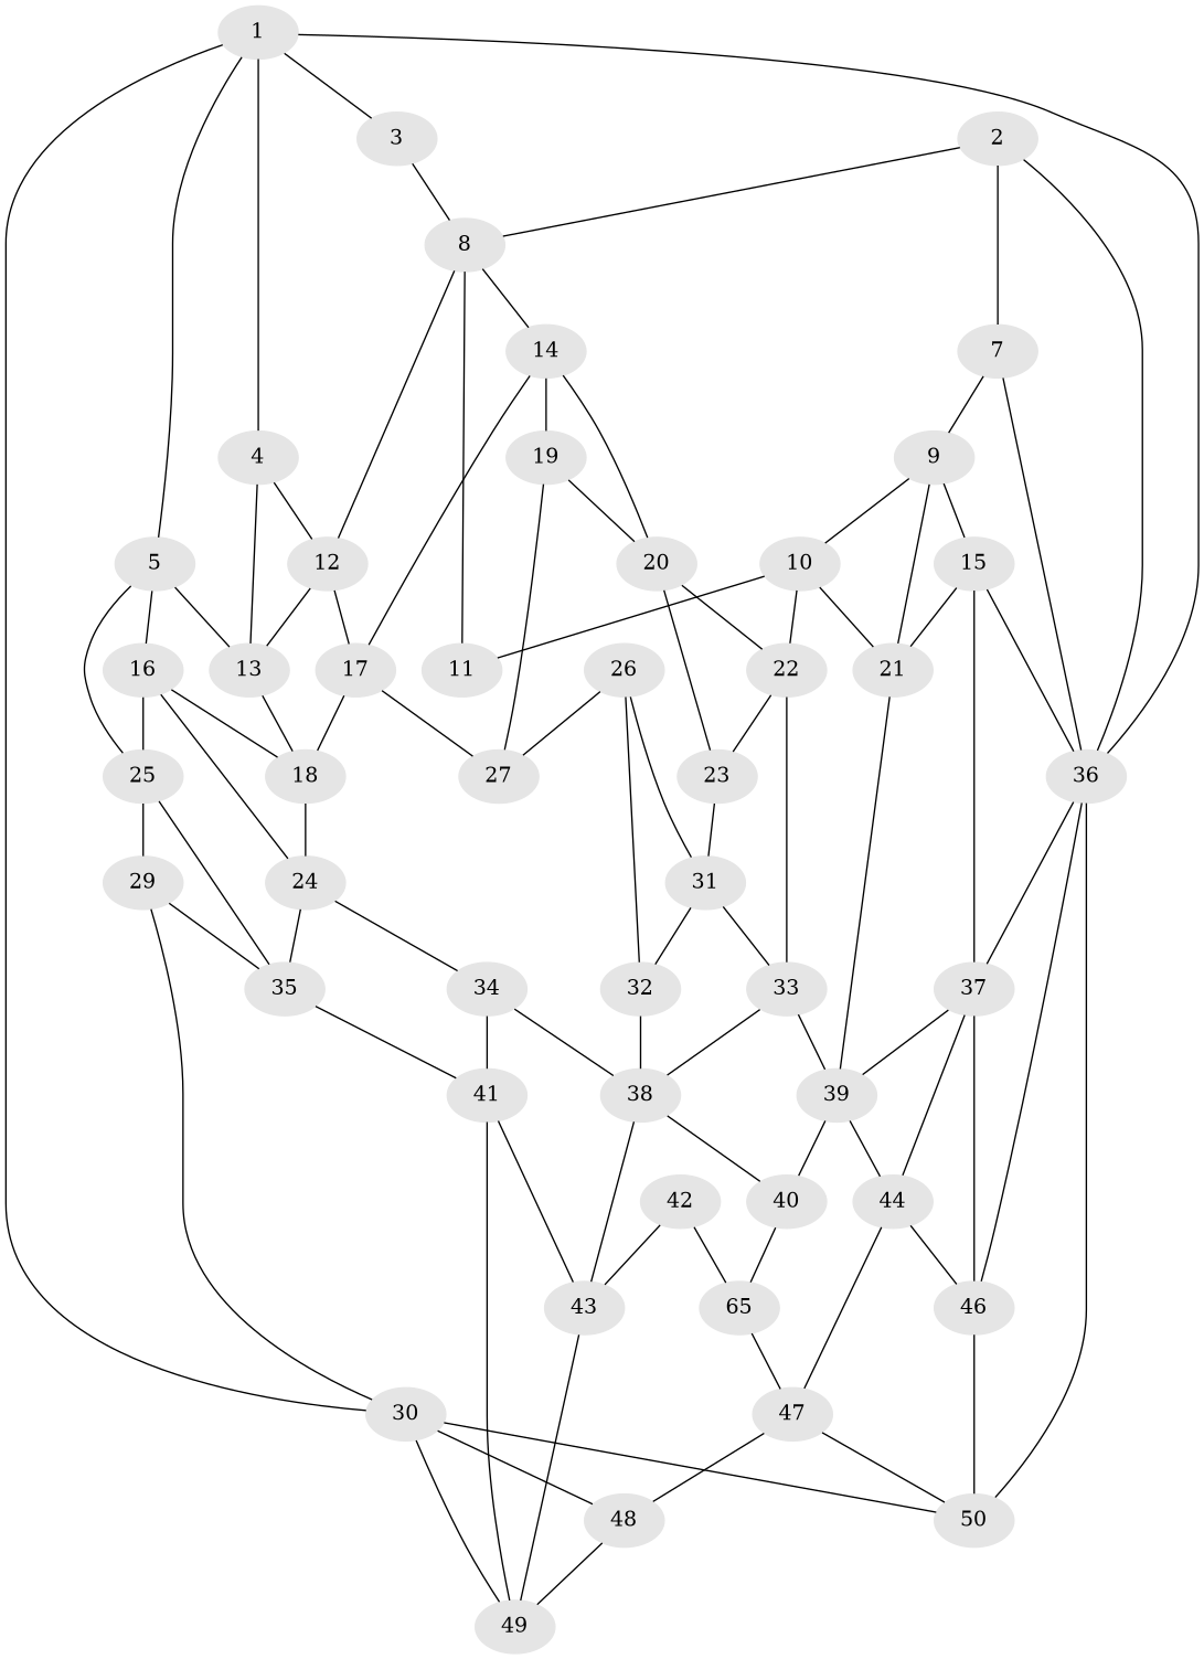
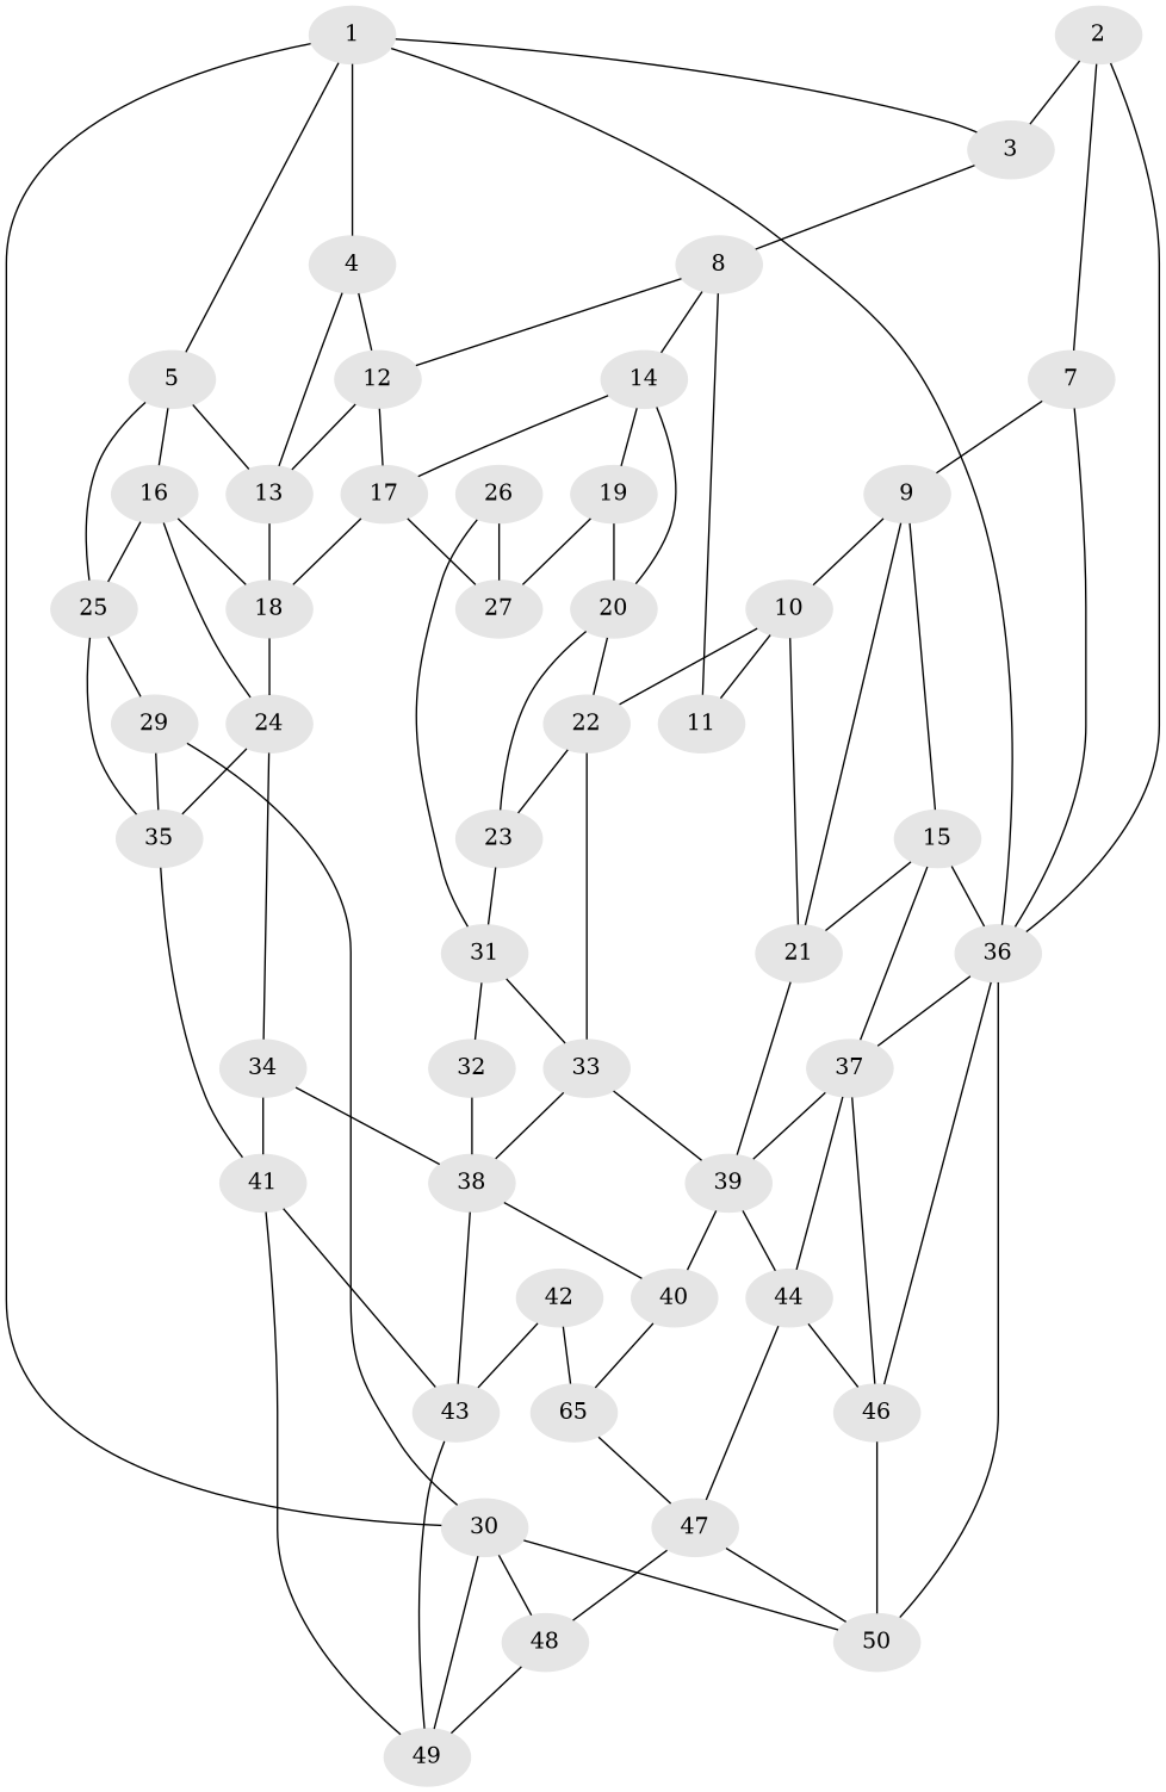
  graph {
    node [color=gray90 style=filled]
    edge [weight=1.0]
    1
    3
    4
    5
    30
    36
    8
    12
    13
    16
    25
    48
    49
    50
    37
    46
    2
    7
    9
    11
    14
    17
    18
    24
    35
    29
    10
    15
    21
    19
    20
    22
    39
    23
    33
    27
    44
    34
    31
    40
    38
    32
    41
    26
    43
    47
    n47 [label=65]
    42
    1 -- 3
    1 -- 4
    1 -- 5
    1 -- 30
    1 -- 36
    3 -- 8
    4 -- 12
    4 -- 13
    5 -- 13
    5 -- 16
    5 -- 25
    30 -- 48
    30 -- 49
    30 -- 50
    36 -- 50 [weight=2.0]
    36 -- 37
    36 -- 46
    8 -- 12
    8 -- 11
    8 -- 14
    12 -- 13
    12 -- 17
    13 -- 18
    16 -- 25
    16 -- 18
    16 -- 24
    25 -- 35
    25 -- 29
    48 -- 49
    37 -- 46
    37 -- 39
    37 -- 44
    46 -- 50
-   2 -- 8
+   2 -- 3
    2 -- 36
    2 -- 7
    7 -- 36
    7 -- 9
    9 -- 10
    9 -- 15
    9 -- 21
    14 -- 17
    14 -- 19
    14 -- 20
    17 -- 18
    17 -- 27
    18 -- 24
    24 -- 35
    24 -- 34
    35 -- 41
    29 -- 30
    29 -- 35
    10 -- 11
    10 -- 21
    10 -- 22
    15 -- 36
    15 -- 37
    15 -- 21
    21 -- 39
    19 -- 20
    19 -- 27
    20 -- 22
    20 -- 23
    22 -- 23
    22 -- 33
    39 -- 44
    39 -- 40
    23 -- 31
    33 -- 39
    33 -- 38
    44 -- 46
    44 -- 47
    34 -- 38
    34 -- 41
    31 -- 33
    31 -- 32
    40 -- n47
    38 -- 40
    38 -- 43
    32 -- 38
    41 -- 49
    41 -- 43
    26 -- 27
    26 -- 31
-   26 -- 32
    43 -- 49
    47 -- 48
    47 -- 50
    n47 -- 47
    42 -- 43
    42 -- n47 [weight=2.0]
  }
